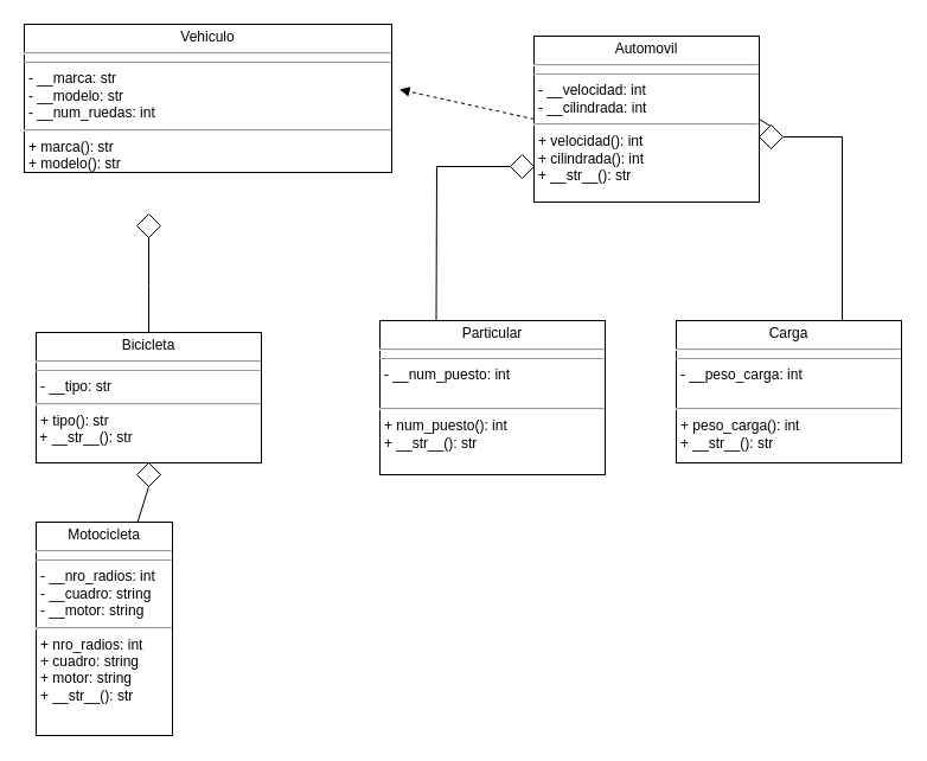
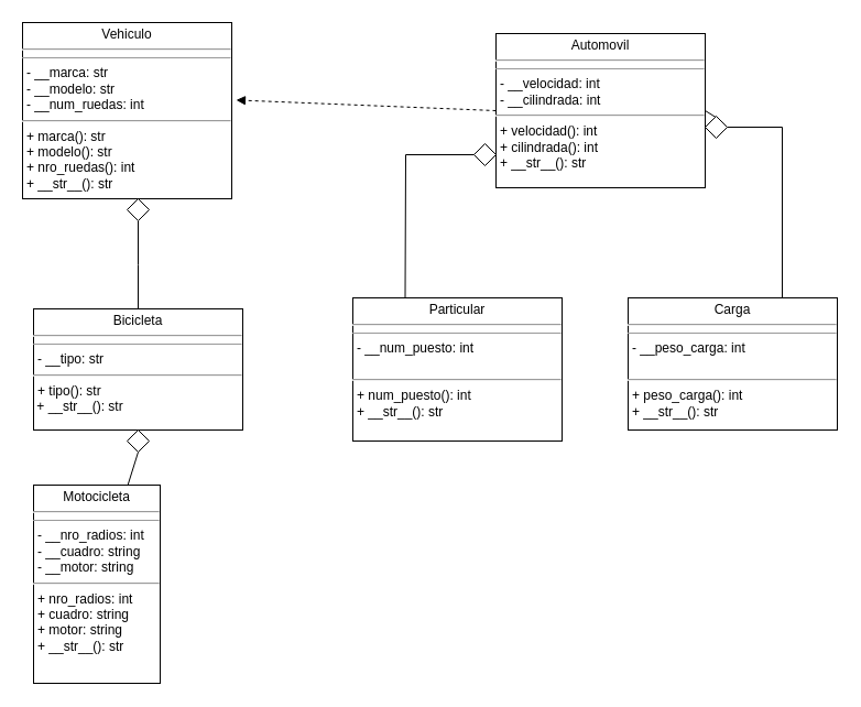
  <mxCell id="0" />
  <mxCell id="1" parent="0" />
- <mxCell id="2" value="&lt;p style=&quot;margin:0px;margin-top:4px;text-align:center;&quot;&gt;&lt;/p&gt;&lt;p style=&quot;margin: 4px 0px 0px; text-align: center;&quot;&gt;Vehiculo&lt;br&gt;&lt;/p&gt;&lt;hr&gt;&lt;hr size=&quot;1&quot;&gt;&lt;p style=&quot;margin: 0px 0px 0px 4px;&quot;&gt;&lt;/p&gt;&lt;p style=&quot;margin: 0px 0px 0px 4px;&quot;&gt;- __marca: str&lt;/p&gt;&lt;p style=&quot;margin: 0px 0px 0px 4px;&quot;&gt;- __modelo: str&lt;/p&gt;&lt;p style=&quot;margin: 0px 0px 0px 4px;&quot;&gt;&lt;span style=&quot;background-color: initial;&quot;&gt;- __num_ruedas: int&lt;/span&gt;&lt;/p&gt;&lt;hr&gt;&lt;p style=&quot;margin: 0px 0px 0px 4px;&quot;&gt;&lt;span style=&quot;background-color: initial;&quot;&gt;+ marca(): str&lt;/span&gt;&lt;/p&gt;&lt;p style=&quot;margin: 0px 0px 0px 4px;&quot;&gt;+ modelo(): str&lt;/p&gt;&lt;p style=&quot;margin: 0px 0px 0px 4px;&quot;&gt;+ nro_ruedas(): int&lt;/p&gt;&lt;p style=&quot;margin: 0px 0px 0px 4px;&quot;&gt;+ __str__(): str&lt;/p&gt;&lt;p style=&quot;margin:0px;margin-left:4px;&quot;&gt;&lt;/p&gt;&lt;hr&gt;&lt;p style=&quot;margin:0px;margin-left:4px;&quot;&gt;+ __init__()&lt;/p&gt;&lt;p style=&quot;margin:0px;margin-left:4px;&quot;&gt;+ mostrarDatos()&lt;br&gt;&lt;/p&gt;" style="verticalAlign=top;align=left;overflow=fill;fontSize=12;fontFamily=Helvetica;html=1;rounded=0;shadow=0;comic=0;labelBackgroundColor=none;strokeWidth=1" parent="1" vertex="1"><mxGeometry x="20" y="20" width="310" height="125" as="geometry" /></mxCell>
+ <mxCell id="2" value="&lt;p style=&quot;margin:0px;margin-top:4px;text-align:center;&quot;&gt;&lt;/p&gt;&lt;p style=&quot;margin: 4px 0px 0px; text-align: center;&quot;&gt;Vehiculo&lt;br&gt;&lt;/p&gt;&lt;hr&gt;&lt;hr size=&quot;1&quot;&gt;&lt;p style=&quot;margin: 0px 0px 0px 4px;&quot;&gt;&lt;/p&gt;&lt;p style=&quot;margin: 0px 0px 0px 4px;&quot;&gt;- __marca: str&lt;/p&gt;&lt;p style=&quot;margin: 0px 0px 0px 4px;&quot;&gt;- __modelo: str&lt;/p&gt;&lt;p style=&quot;margin: 0px 0px 0px 4px;&quot;&gt;&lt;span style=&quot;background-color: initial;&quot;&gt;- __num_ruedas: int&lt;/span&gt;&lt;/p&gt;&lt;hr&gt;&lt;p style=&quot;margin: 0px 0px 0px 4px;&quot;&gt;&lt;span style=&quot;background-color: initial;&quot;&gt;+ marca(): str&lt;/span&gt;&lt;/p&gt;&lt;p style=&quot;margin: 0px 0px 0px 4px;&quot;&gt;+ modelo(): str&lt;/p&gt;&lt;p style=&quot;margin: 0px 0px 0px 4px;&quot;&gt;+ nro_ruedas(): int&lt;/p&gt;&lt;p style=&quot;margin: 0px 0px 0px 4px;&quot;&gt;+ __str__(): str&lt;/p&gt;&lt;p style=&quot;margin:0px;margin-left:4px;&quot;&gt;&lt;/p&gt;&lt;hr&gt;&lt;p style=&quot;margin:0px;margin-left:4px;&quot;&gt;+ __init__()&lt;/p&gt;&lt;p style=&quot;margin:0px;margin-left:4px;&quot;&gt;+ mostrarDatos()&lt;br&gt;&lt;/p&gt;" style="verticalAlign=top;align=left;overflow=fill;fontSize=12;fontFamily=Helvetica;html=1;rounded=0;shadow=0;comic=0;labelBackgroundColor=none;strokeWidth=1" parent="1" vertex="1"><mxGeometry x="20" y="20" width="190" height="160" as="geometry" /></mxCell>
  <mxCell id="3" value="&lt;p style=&quot;margin: 4px 0px 0px; text-align: center;&quot;&gt;Automovil&lt;br&gt;&lt;/p&gt;&lt;hr&gt;&lt;hr size=&quot;1&quot;&gt;&lt;p style=&quot;margin: 0px 0px 0px 4px;&quot;&gt;&lt;/p&gt;&lt;p style=&quot;margin: 0px 0px 0px 4px;&quot;&gt;- __velocidad: int&lt;/p&gt;&lt;p style=&quot;margin: 0px 0px 0px 4px;&quot;&gt;- __cilindrada: int&lt;br&gt;&lt;/p&gt;&lt;hr&gt;&lt;p style=&quot;margin: 0px 0px 0px 4px;&quot;&gt;+ velocidad(): int&lt;/p&gt;&lt;p style=&quot;margin: 0px 0px 0px 4px;&quot;&gt;+ cilindrada(): int&lt;/p&gt;&lt;p style=&quot;margin: 0px 0px 0px 4px;&quot;&gt;+ __str__(): str&lt;/p&gt;" style="verticalAlign=top;align=left;overflow=fill;fontSize=12;fontFamily=Helvetica;html=1;rounded=0;shadow=0;comic=0;labelBackgroundColor=none;strokeWidth=1" parent="1" vertex="1"><mxGeometry x="450" y="30" width="190" height="140" as="geometry" /></mxCell>
  <mxCell id="4" value="&lt;p style=&quot;margin:0px;margin-top:4px;text-align:center;&quot;&gt;Carga&lt;/p&gt;&lt;hr&gt;&lt;hr size=&quot;1&quot;&gt;&lt;p style=&quot;margin:0px;margin-left:4px;&quot;&gt;- __peso_carga: int&lt;/p&gt;&lt;p style=&quot;margin:0px;margin-left:4px;&quot;&gt;&lt;br&gt;&lt;/p&gt;&lt;p style=&quot;margin:0px;margin-left:4px;&quot;&gt;&lt;/p&gt;&lt;hr&gt;&lt;p style=&quot;margin: 0px 0px 0px 4px;&quot;&gt;+ peso_carga(): int&lt;/p&gt;&lt;p style=&quot;margin: 0px 0px 0px 4px;&quot;&gt;+ __str__(): str&lt;/p&gt;" style="verticalAlign=top;align=left;overflow=fill;fontSize=12;fontFamily=Helvetica;html=1;rounded=0;shadow=0;comic=0;labelBackgroundColor=none;strokeWidth=1" parent="1" vertex="1"><mxGeometry x="570" y="270" width="190" height="120" as="geometry" /></mxCell>
  <mxCell id="5" value="&lt;p style=&quot;margin:0px;margin-top:4px;text-align:center;&quot;&gt;Particular&lt;br&gt;&lt;/p&gt;&lt;hr&gt;&lt;hr size=&quot;1&quot;&gt;&lt;p style=&quot;margin:0px;margin-left:4px;&quot;&gt;- __num_puesto: int&lt;/p&gt;&lt;p style=&quot;margin:0px;margin-left:4px;&quot;&gt;&lt;br&gt;&lt;/p&gt;&lt;p style=&quot;margin:0px;margin-left:4px;&quot;&gt;&lt;/p&gt;&lt;hr&gt;&lt;p style=&quot;margin: 0px 0px 0px 4px;&quot;&gt;+ num_puesto(): int&lt;/p&gt;&lt;p style=&quot;margin: 0px 0px 0px 4px;&quot;&gt;+ __str__(): str&lt;/p&gt;" style="verticalAlign=top;align=left;overflow=fill;fontSize=12;fontFamily=Helvetica;html=1;rounded=0;shadow=0;comic=0;labelBackgroundColor=none;strokeWidth=1" parent="1" vertex="1"><mxGeometry x="320" y="270" width="190" height="130" as="geometry" /></mxCell>
  <mxCell id="6" value="&lt;p style=&quot;margin:0px;margin-top:4px;text-align:center;&quot;&gt;Bicicleta&lt;/p&gt;&lt;hr&gt;&lt;hr size=&quot;1&quot;&gt;&lt;p style=&quot;margin:0px;margin-left:4px;&quot;&gt;- __tipo: str&lt;/p&gt;&lt;p style=&quot;margin:0px;margin-left:4px;&quot;&gt;&lt;/p&gt;&lt;hr&gt;&lt;p style=&quot;margin: 0px 0px 0px 4px;&quot;&gt;+ tipo(): str&lt;span style=&quot;background-color: initial;&quot;&gt;&amp;nbsp;&lt;/span&gt;&lt;/p&gt;&amp;nbsp;+ __str__(): str" style="verticalAlign=top;align=left;overflow=fill;fontSize=12;fontFamily=Helvetica;html=1;rounded=0;shadow=0;comic=0;labelBackgroundColor=none;strokeWidth=1" parent="1" vertex="1"><mxGeometry x="30" y="280" width="190" height="110" as="geometry" /></mxCell>
  <mxCell id="7" value="&lt;p style=&quot;margin:0px;margin-top:4px;text-align:center;&quot;&gt;Motocicleta&lt;/p&gt;&lt;hr&gt;&lt;hr size=&quot;1&quot;&gt;&lt;p style=&quot;margin:0px;margin-left:4px;&quot;&gt;- __nro_radios: int&lt;/p&gt;&lt;p style=&quot;margin:0px;margin-left:4px;&quot;&gt;- __cuadro: string&lt;/p&gt;&lt;p style=&quot;margin:0px;margin-left:4px;&quot;&gt;- __motor: string&lt;br&gt;&lt;/p&gt;&lt;p style=&quot;margin:0px;margin-left:4px;&quot;&gt;&lt;/p&gt;&lt;hr&gt;&lt;p style=&quot;margin: 0px 0px 0px 4px;&quot;&gt;+ nro_radios: int&lt;/p&gt;&lt;p style=&quot;margin: 0px 0px 0px 4px;&quot;&gt;+ cuadro: string&lt;/p&gt;&lt;p style=&quot;margin: 0px 0px 0px 4px;&quot;&gt;+ motor: string&lt;/p&gt;&lt;p style=&quot;margin: 0px 0px 0px 4px;&quot;&gt;+ __str__(): str&lt;/p&gt;" style="verticalAlign=top;align=left;overflow=fill;fontSize=12;fontFamily=Helvetica;html=1;rounded=0;shadow=0;comic=0;labelBackgroundColor=none;strokeWidth=1" parent="1" vertex="1"><mxGeometry x="30" y="440" width="115" height="180" as="geometry" /></mxCell>
  <mxCell id="8" value="" style="html=1;verticalAlign=bottom;endArrow=block;curved=0;rounded=0;entryX=1.021;entryY=0.44;entryDx=0;entryDy=0;exitX=0;exitY=0.5;exitDx=0;exitDy=0;entryPerimeter=0;dashed=1;" parent="1" source="3" target="2" edge="1"><mxGeometry x="-0.0" width="80" relative="1" as="geometry"><mxPoint x="390" y="119.5" as="sourcePoint" /><mxPoint x="300" y="119.5" as="targetPoint" /><mxPoint as="offset" /></mxGeometry></mxCell>
  <mxCell id="9" value="" style="rhombus;aspect=fixed;" parent="1" vertex="1"><mxGeometry x="430" y="130" width="20" height="20" as="geometry" /></mxCell>
  <mxCell id="10" value="" style="endArrow=none;html=1;rounded=0;align=center;verticalAlign=bottom;labelBackgroundColor=none;exitX=1;exitY=0.5;exitDx=0;exitDy=0;startArrow=none;" parent="1" source="12" edge="1"><mxGeometry relative="1" as="geometry"><mxPoint x="710" y="270" as="targetPoint" /><Array as="points"><mxPoint x="710" y="115" /></Array></mxGeometry></mxCell>
  <mxCell id="11" value="" style="endArrow=none;html=1;rounded=0;align=center;verticalAlign=bottom;labelBackgroundColor=none;entryX=0.75;entryY=0;entryDx=0;entryDy=0;exitX=1;exitY=0.5;exitDx=0;exitDy=0;" parent="1" source="3" target="12" edge="1"><mxGeometry relative="1" as="geometry"><mxPoint x="712.5" y="270" as="targetPoint" /><mxPoint x="640" y="115" as="sourcePoint" /><Array as="points" /></mxGeometry></mxCell>
  <mxCell id="12" value="" style="rhombus;aspect=fixed;" parent="1" vertex="1"><mxGeometry x="640" y="105" width="20" height="20" as="geometry" /></mxCell>
  <mxCell id="13" value="" style="endArrow=none;html=1;rounded=0;align=center;verticalAlign=bottom;labelBackgroundColor=none;startArrow=none;entryX=0.25;entryY=0;entryDx=0;entryDy=0;" parent="1" target="5" edge="1"><mxGeometry relative="1" as="geometry"><mxPoint x="360" y="235" as="targetPoint" /><mxPoint x="430" y="140" as="sourcePoint" /><Array as="points"><mxPoint x="368" y="140" /></Array></mxGeometry></mxCell>
  <mxCell id="14" value="" style="endArrow=none;html=1;rounded=0;align=center;verticalAlign=bottom;labelBackgroundColor=none;startArrow=none;entryX=0.5;entryY=0;entryDx=0;entryDy=0;" parent="1" target="6" edge="1"><mxGeometry relative="1" as="geometry"><mxPoint x="390" y="610" as="targetPoint" /><mxPoint x="125" y="200" as="sourcePoint" /><Array as="points"><mxPoint x="125" y="240" /></Array></mxGeometry></mxCell>
  <mxCell id="15" value="" style="rhombus;aspect=fixed;" parent="1" vertex="1"><mxGeometry x="115" y="180" width="20" height="20" as="geometry" /></mxCell>
  <mxCell id="16" value="" style="endArrow=none;html=1;rounded=0;align=center;verticalAlign=bottom;labelBackgroundColor=none;startArrow=none;" parent="1" target="7" edge="1"><mxGeometry relative="1" as="geometry"><mxPoint x="135" y="300" as="targetPoint" /><mxPoint x="125" y="410" as="sourcePoint" /><Array as="points" /></mxGeometry></mxCell>
  <mxCell id="17" value="" style="rhombus;aspect=fixed;" parent="1" vertex="1"><mxGeometry x="115" y="390" width="20" height="20" as="geometry" /></mxCell>
